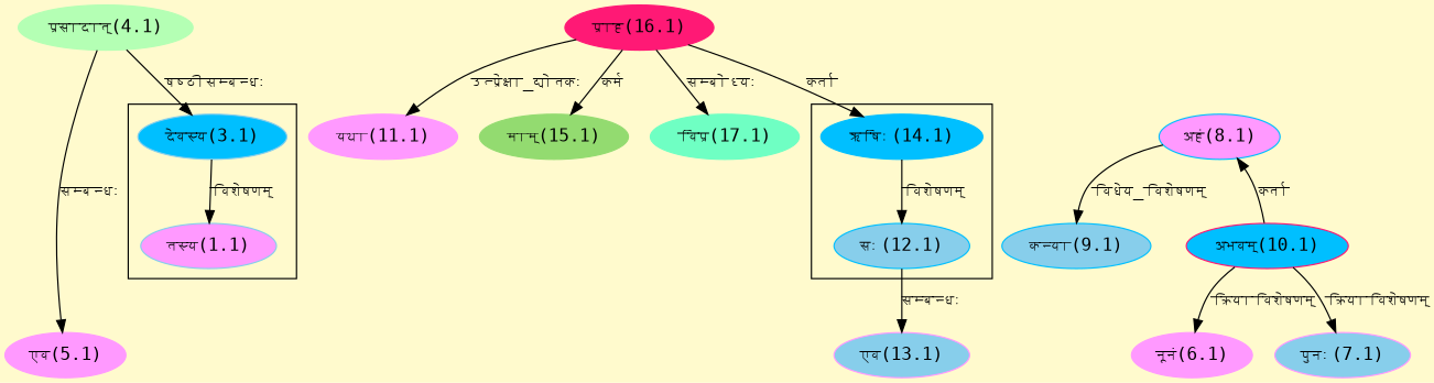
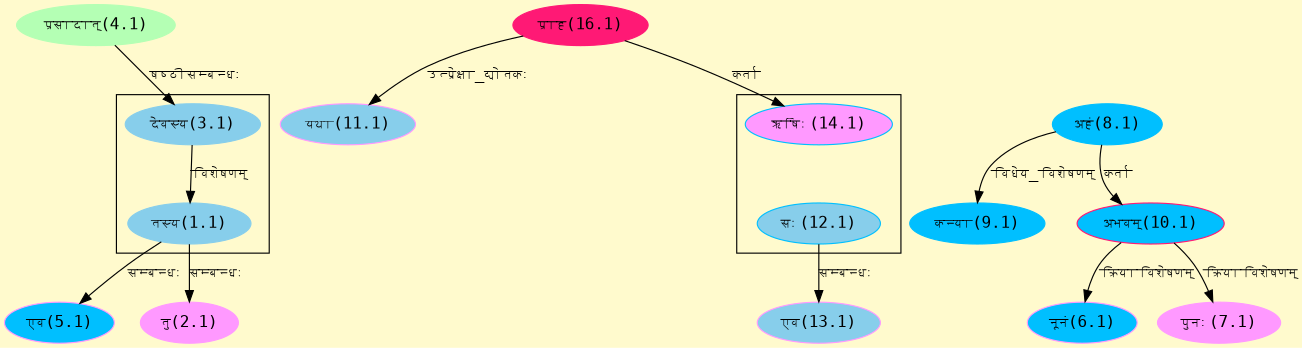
  digraph {
    bgcolor=lemonchiffon1
    compound=true
    fontname="DejaVu Sans Mono"
    rankdir=BT
    node [color="#FF99FF" fontname="DejaVu Sans Mono" style=filled]
    edge [dir=back fontname="DejaVu Sans Mono"]
-   n1 [color="#87CEEB" label="तस्य(1.1)" fillcolor="#FF99FF"]
-   n2 [color="#87CEEB" label="देवस्य(3.1)" fillcolor="#00BFFF"]
+   n1 [color="#87CEEB" label="तस्य(1.1)"]
+   n2 [color="#87CEEB" label="देवस्य(3.1)"]
    n3 [color="#00BFFF" fillcolor="#87CEEB" label="सः(12.1)"]
-   n4 [color="#00BFFF" label="ऋषिः(14.1)"]
+   n4 [color="#00BFFF" label="ऋषिः(14.1)" fillcolor="#FF99FF"]
    n5 [color="#B4FFB4" label="प्रसादात्(4.1)"]
    n6 [color="#FF1975" label="प्राह(16.1)"]
+   n7 [label="तु(2.1)"]
    n8 [color="#FF1975" fillcolor="#00BFFF" label="अभवम्(10.1)"]
-   n9 [label="एव(5.1)"]
-   n10 [label="नूनं(6.1)"]
-   n11 [label="पुनः(7.1)" fillcolor="#87CEEB"]
-   n12 [color="#00BFFF" label="अहं(8.1)" fillcolor="#FF99FF"]
-   n13 [color="#00BFFF" label="कन्या(9.1)" fillcolor="#87CEEB"]
-   n14 [label="यथा(11.1)"]
+   n9 [label="एव(5.1)" fillcolor="#00BFFF"]
+   n10 [label="नूनं(6.1)" fillcolor="#00BFFF"]
+   n11 [label="पुनः(7.1)"]
+   n12 [color="#00BFFF" label="अहं(8.1)"]
+   n13 [color="#00BFFF" label="कन्या(9.1)"]
+   n14 [label="यथा(11.1)" fillcolor="#87CEEB"]
    n15 [fillcolor="#87CEEB" label="एव(13.1)"]
-   n16 [color="#93DB70" label="माम्(15.1)"]
-   n17 [color="#6FFFC3" label="विप्र(17.1)"]
    subgraph cluster_1 {
      n1
      n2
    }
    subgraph cluster_2 {
      n3
      n4
    }
    n1 -> n2 [label="विशेषणम्"]
    n2 -> n5 [label="षष्ठीसम्बन्धः"]
-   n3 -> n4 [label="विशेषणम्"]
    n4 -> n6 [label="कर्ता"]
-   n9 -> n5 [label="सम्बन्धः"]
+   n7 -> n1 [label="सम्बन्धः"]
+   n9 -> n1 [label="सम्बन्धः"]
    n10 -> n8 [label="क्रियाविशेषणम्"]
    n11 -> n8 [label="क्रियाविशेषणम्"]
-   n12 -> n8 [label="कर्ता"]
+   n8 -> n12 [label="कर्ता"]
    n13 -> n12 [label="विधेय_विशेषणम्"]
    n14 -> n6 [label="उत्प्रेक्षा_द्योतकः"]
    n15 -> n3 [label="सम्बन्धः"]
-   n16 -> n6 [label="कर्म"]
-   n17 -> n6 [label="सम्बोध्यः"]
  }
